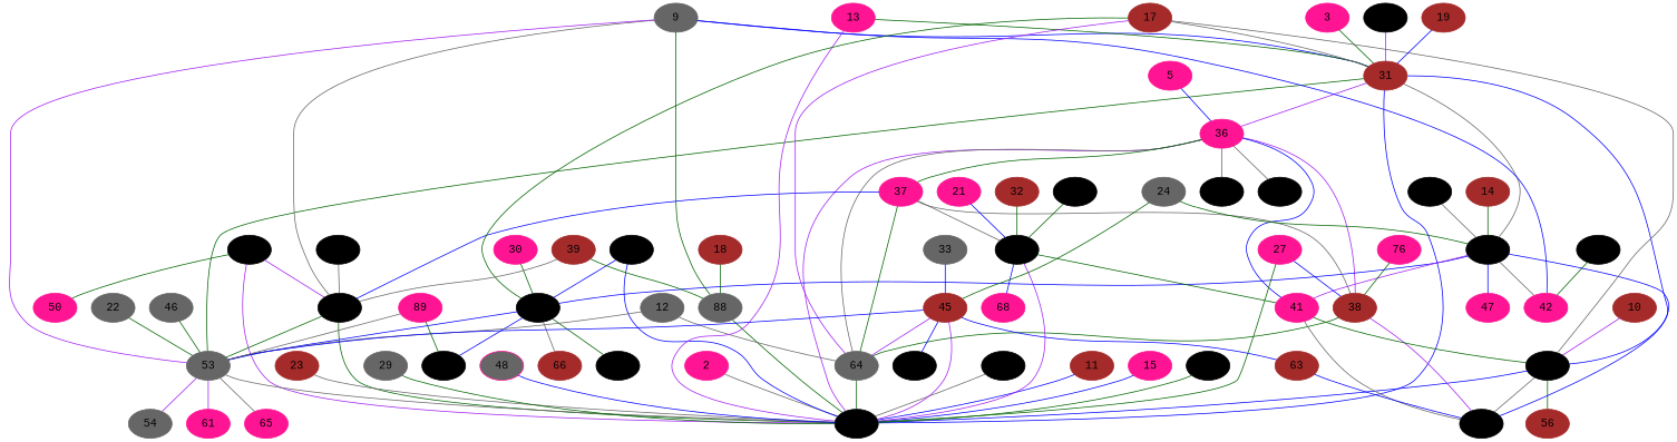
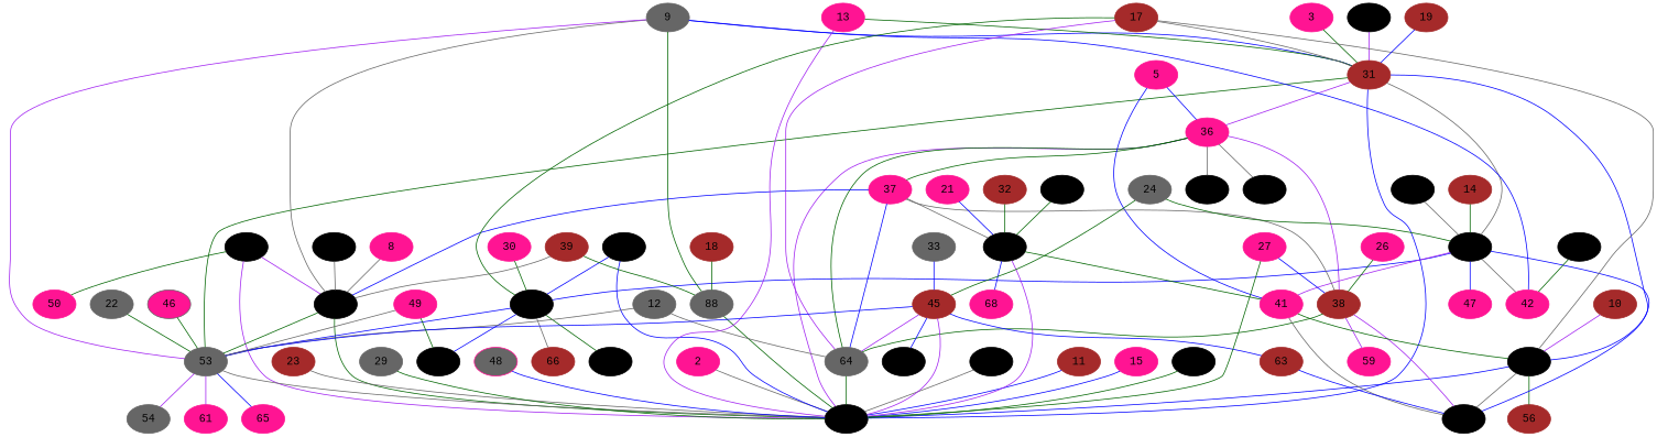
  graph {
    fontname="Liberation Mono"
    node [color=deeppink fontname="Liberation Mono" style=filled]
    edge [color=darkgreen fontname="Liberation Mono" weight=1.0]
    1 [color=black]
    50
    52 [color=black]
    67 [color=black]
    53 [color=gray40]
    2
    31 [color=brown]
    3
    36
    44 [color=black]
    34 [color=black]
    4 [color=black]
    51 [color=black]
    57 [color=black]
    62 [color=black]
    66 [color=brown]
    5
    64 [color=gray40]
    38 [color=brown]
    37
    41
    43 [color=black]
    60 [color=black]
    6 [color=black]
    7 [color=black]
+   8
    9 [color=gray40]
    42
    n29 [color=gray40 label=88]
    54 [color=gray40]
    61
    65
    10 [color=brown]
    69 [color=black]
    56 [color=brown]
    11 [color=brown]
    12 [color=gray40]
    13
    14 [color=brown]
    47
    15
    16 [color=black]
    17 [color=brown]
    18 [color=brown]
    19 [color=brown]
    20 [color=black]
    40 [color=black]
    21
    68
    22 [color=gray40]
    23 [color=brown]
    24 [color=gray40]
    45 [color=brown]
    55 [color=black]
    63 [color=brown]
    25 [color=black]
-   26 [label=76]
+   26
+   59
    27
    28 [color=black]
    29 [color=gray40]
    30
    32 [color=brown]
    33 [color=gray40]
    35 [color=black]
    39 [color=brown]
-   46 [color=gray40]
+   46 [color=gray40 fillcolor=deeppink]
    48 [fillcolor=gray40]
-   49 [label=89]
+   49
    1 -- 50
    1 -- 52 [color=purple]
    1 -- 67 [color=purple]
    52 -- 67
    52 -- 53
    53 -- 67 [color=gray40]
    53 -- 54 [color=purple]
    53 -- 61 [color=purple]
-   53 -- 65 [color=gray40]
+   53 -- 65 [color=blue]
    2 -- 67 [color=gray40]
    31 -- 67 [color=blue]
    31 -- 53
    31 -- 36 [color=purple]
    31 -- 44 [color=blue]
    31 -- 34 [color=gray40]
    3 -- 31
    36 -- 67 [color=purple]
-   36 -- 64 [color=gray40]
+   36 -- 64
    36 -- 38 [color=purple]
    36 -- 37
-   36 -- 41 [color=blue]
+   5 -- 41 [color=blue]
    36 -- 43 [color=gray40]
    36 -- 60 [color=gray40]
    44 -- 67 [color=blue]
    44 -- 69 [color=gray40]
    44 -- 56
    34 -- 51 [color=blue]
    34 -- 41 [color=purple]
    34 -- 42 [color=gray40]
    34 -- 69 [color=blue weight=2.0]
    34 -- 47 [color=blue]
    4 -- 67 [color=blue]
    4 -- 51 [color=blue]
    51 -- 53 [color=blue]
    51 -- 57 [color=blue]
    51 -- 62
    51 -- 66 [color=gray40]
    5 -- 36 [color=blue]
    64 -- 67 [weight=2.0]
    38 -- 64
    38 -- 69 [color=purple]
+   38 -- 59 [color=purple]
    37 -- 52 [color=blue]
-   37 -- 64
+   37 -- 64 [color=blue]
    37 -- 38 [color=gray40]
    37 -- 40 [color=gray40]
    41 -- 44
    41 -- 69 [color=gray40]
    6 -- 67 [color=gray40]
    7 -- 31 [color=purple]
+   8 -- 52 [color=gray40]
    9 -- 52 [color=gray40]
    9 -- 53 [color=purple]
    9 -- 31 [color=blue]
    9 -- 42 [color=blue]
    9 -- n29
    n29 -- 67
    10 -- 44 [color=purple]
    11 -- 67 [color=blue]
    12 -- 53 [color=gray40]
    12 -- 64 [color=gray40]
    13 -- 67 [color=purple]
    13 -- 31
    14 -- 34
    15 -- 67 [color=blue]
    16 -- 42
    17 -- 31 [color=gray40]
    17 -- 44 [color=gray40]
    17 -- 51
    17 -- 64 [color=purple]
    18 -- n29
    19 -- 31 [color=blue]
    20 -- 67
    40 -- 67 [color=purple]
    40 -- 41
    40 -- 68 [color=blue]
    21 -- 40 [color=blue]
    22 -- 53
    23 -- 67 [color=gray40]
    24 -- 34
    24 -- 45
    45 -- 67 [color=purple weight=2.0]
    45 -- 53 [color=blue]
    45 -- 64 [color=purple]
    45 -- 55 [color=blue]
    45 -- 63 [color=blue]
    63 -- 69 [color=blue]
    25 -- 34 [color=gray40]
    26 -- 38
    27 -- 67
    27 -- 38 [color=blue]
    28 -- 52 [color=gray40]
    29 -- 67
    30 -- 51
    32 -- 40
    33 -- 45 [color=blue]
    35 -- 40
    39 -- 52 [color=gray40]
    39 -- n29
    46 -- 53
    48 -- 67 [color=blue]
    49 -- 53 [color=gray40]
    49 -- 57
  }
